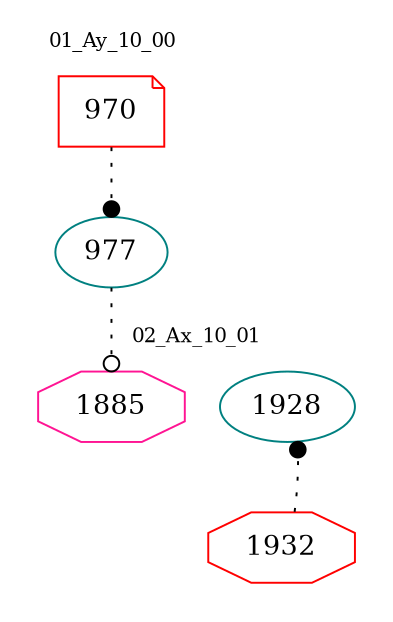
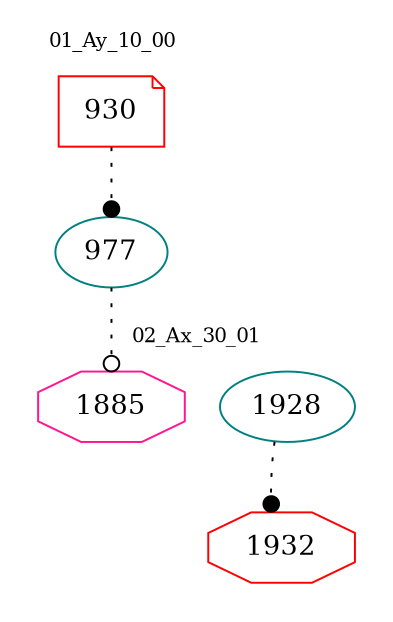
  digraph {
    node [color=teal shape=ellipse]
    edge [arrowhead=dot color=black style=dotted]
    n1 [label=1928]
    n2 [color=deeppink label=1885 shape=octagon]
    n3 [color=red label=1932 shape=octagon]
-   n4 [color=red label=970 shape=note]
+   n4 [color=red label=930 shape=note]
    n5 [label=977]
    subgraph cluster_1 {
      color=white
      fontsize=10
-     label="02_Ax_10_01"
+     label="02_Ax_30_01"
      n1
      n2
      n3
    }
    subgraph cluster_2 {
      color=white
      fontsize=10
      label="01_Ay_10_00"
      n4
      n5
    }
-   n3 -> n1
+   n1 -> n3
    n4 -> n5
    n5 -> n2 [arrowhead=odot]
  }
